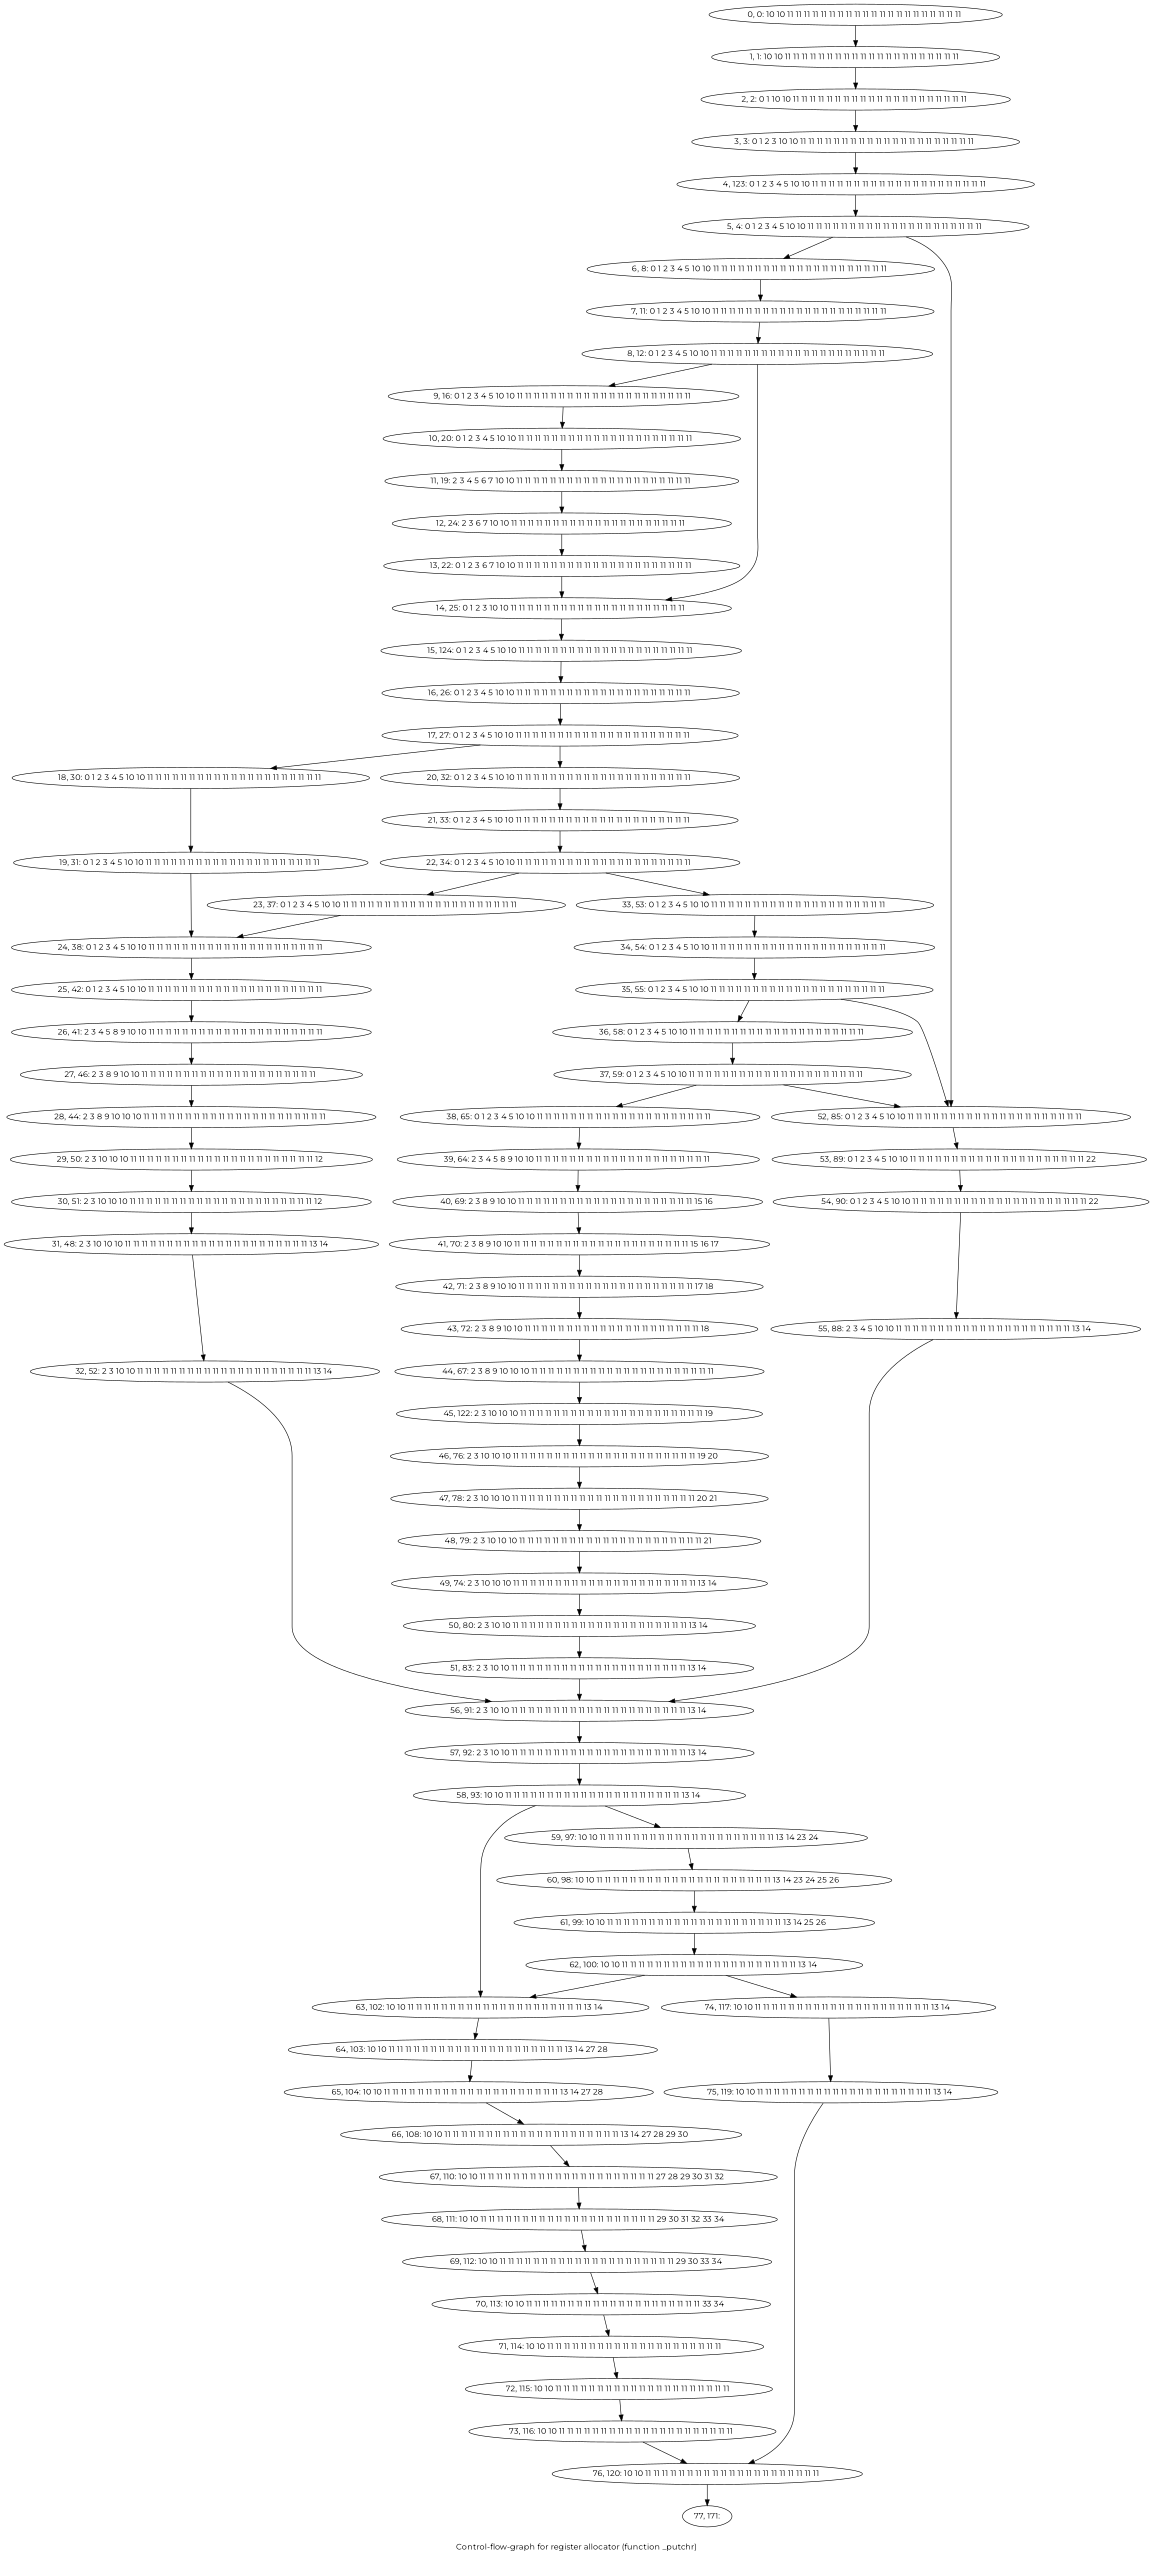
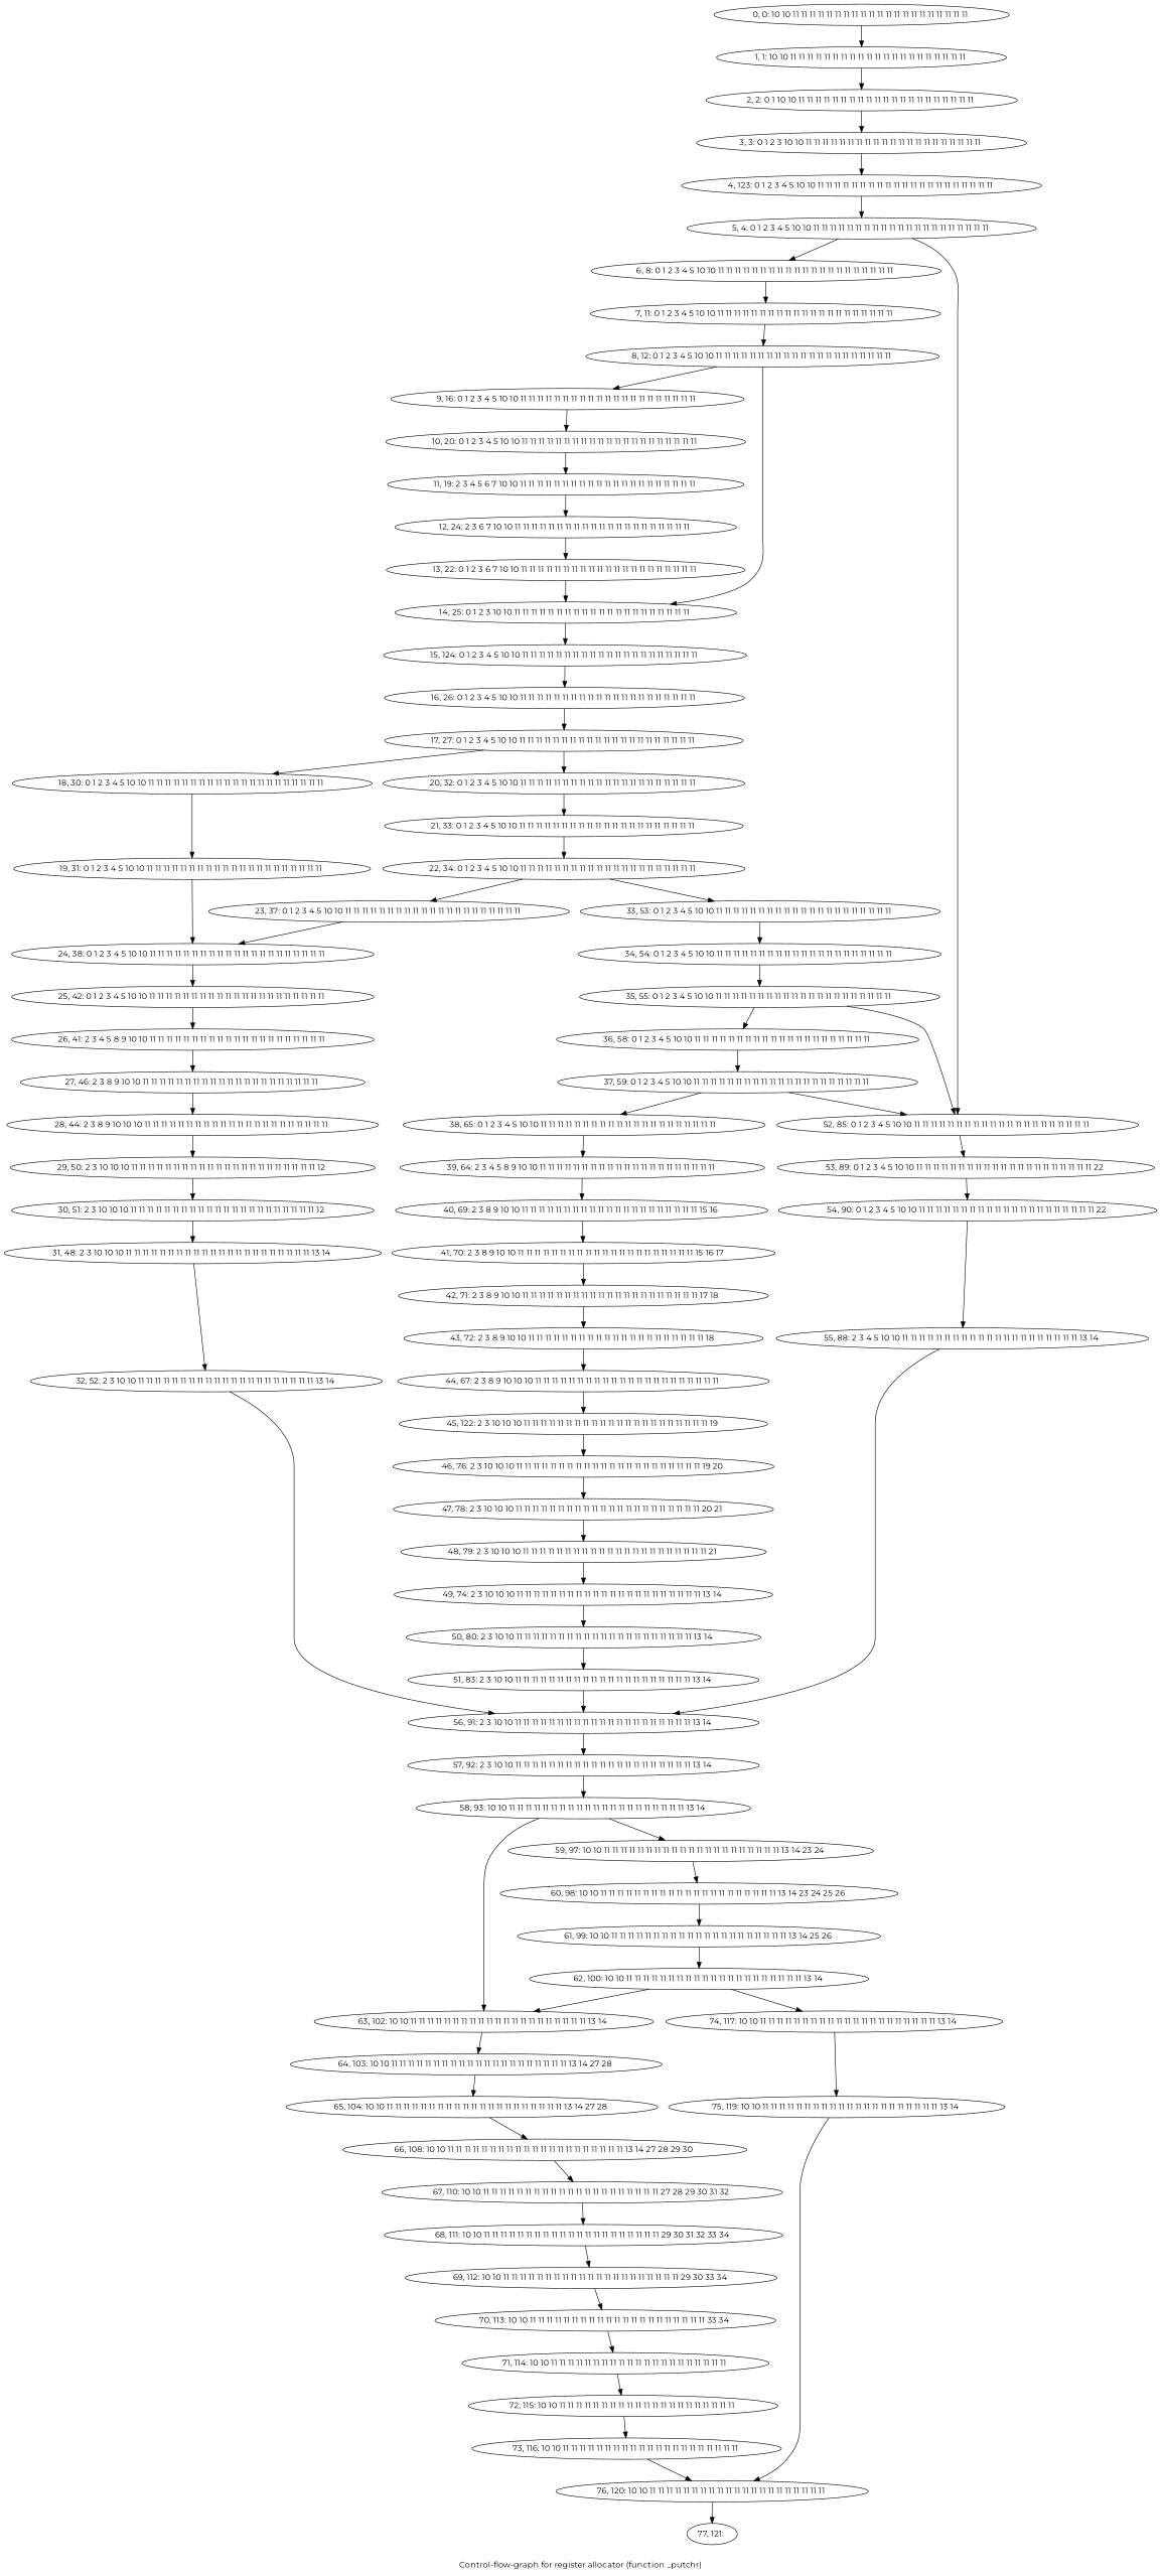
  digraph {
    label="Control-flow-graph for register allocator (function _putchr)"
    fontname=Montserrat
    node [fontname=Montserrat]
    edge [fontname=Montserrat]
    n1 [label="0, 0: 10 10 11 11 11 11 11 11 11 11 11 11 11 11 11 11 11 11 11 11 11 11 11 "]
    n2 [label="1, 1: 10 10 11 11 11 11 11 11 11 11 11 11 11 11 11 11 11 11 11 11 11 11 11 "]
    n3 [label="2, 2: 0 1 10 10 11 11 11 11 11 11 11 11 11 11 11 11 11 11 11 11 11 11 11 11 11 "]
    n4 [label="3, 3: 0 1 2 3 10 10 11 11 11 11 11 11 11 11 11 11 11 11 11 11 11 11 11 11 11 11 11 "]
    n5 [label="4, 123: 0 1 2 3 4 5 10 10 11 11 11 11 11 11 11 11 11 11 11 11 11 11 11 11 11 11 11 11 11 "]
    n6 [label="5, 4: 0 1 2 3 4 5 10 10 11 11 11 11 11 11 11 11 11 11 11 11 11 11 11 11 11 11 11 11 11 "]
    n7 [label="6, 8: 0 1 2 3 4 5 10 10 11 11 11 11 11 11 11 11 11 11 11 11 11 11 11 11 11 11 11 11 11 "]
    n8 [label="52, 85: 0 1 2 3 4 5 10 10 11 11 11 11 11 11 11 11 11 11 11 11 11 11 11 11 11 11 11 11 11 "]
    n9 [label="7, 11: 0 1 2 3 4 5 10 10 11 11 11 11 11 11 11 11 11 11 11 11 11 11 11 11 11 11 11 11 11 "]
    n10 [label="8, 12: 0 1 2 3 4 5 10 10 11 11 11 11 11 11 11 11 11 11 11 11 11 11 11 11 11 11 11 11 11 "]
    n11 [label="9, 16: 0 1 2 3 4 5 10 10 11 11 11 11 11 11 11 11 11 11 11 11 11 11 11 11 11 11 11 11 11 "]
    n12 [label="14, 25: 0 1 2 3 10 10 11 11 11 11 11 11 11 11 11 11 11 11 11 11 11 11 11 11 11 11 11 "]
    n13 [label="10, 20: 0 1 2 3 4 5 10 10 11 11 11 11 11 11 11 11 11 11 11 11 11 11 11 11 11 11 11 11 11 "]
    n14 [label="11, 19: 2 3 4 5 6 7 10 10 11 11 11 11 11 11 11 11 11 11 11 11 11 11 11 11 11 11 11 11 11 "]
    n15 [label="12, 24: 2 3 6 7 10 10 11 11 11 11 11 11 11 11 11 11 11 11 11 11 11 11 11 11 11 11 11 "]
    n16 [label="13, 22: 0 1 2 3 6 7 10 10 11 11 11 11 11 11 11 11 11 11 11 11 11 11 11 11 11 11 11 11 11 "]
    n17 [label="15, 124: 0 1 2 3 4 5 10 10 11 11 11 11 11 11 11 11 11 11 11 11 11 11 11 11 11 11 11 11 11 "]
    n18 [label="16, 26: 0 1 2 3 4 5 10 10 11 11 11 11 11 11 11 11 11 11 11 11 11 11 11 11 11 11 11 11 11 "]
    n19 [label="17, 27: 0 1 2 3 4 5 10 10 11 11 11 11 11 11 11 11 11 11 11 11 11 11 11 11 11 11 11 11 11 "]
    n20 [label="18, 30: 0 1 2 3 4 5 10 10 11 11 11 11 11 11 11 11 11 11 11 11 11 11 11 11 11 11 11 11 11 "]
    n21 [label="20, 32: 0 1 2 3 4 5 10 10 11 11 11 11 11 11 11 11 11 11 11 11 11 11 11 11 11 11 11 11 11 "]
    n22 [label="19, 31: 0 1 2 3 4 5 10 10 11 11 11 11 11 11 11 11 11 11 11 11 11 11 11 11 11 11 11 11 11 "]
    n23 [label="24, 38: 0 1 2 3 4 5 10 10 11 11 11 11 11 11 11 11 11 11 11 11 11 11 11 11 11 11 11 11 11 "]
    n24 [label="21, 33: 0 1 2 3 4 5 10 10 11 11 11 11 11 11 11 11 11 11 11 11 11 11 11 11 11 11 11 11 11 "]
    n25 [label="22, 34: 0 1 2 3 4 5 10 10 11 11 11 11 11 11 11 11 11 11 11 11 11 11 11 11 11 11 11 11 11 "]
    n26 [label="23, 37: 0 1 2 3 4 5 10 10 11 11 11 11 11 11 11 11 11 11 11 11 11 11 11 11 11 11 11 11 11 "]
    n27 [label="33, 53: 0 1 2 3 4 5 10 10 11 11 11 11 11 11 11 11 11 11 11 11 11 11 11 11 11 11 11 11 11 "]
    n28 [label="25, 42: 0 1 2 3 4 5 10 10 11 11 11 11 11 11 11 11 11 11 11 11 11 11 11 11 11 11 11 11 11 "]
    n29 [label="26, 41: 2 3 4 5 8 9 10 10 11 11 11 11 11 11 11 11 11 11 11 11 11 11 11 11 11 11 11 11 11 "]
    n30 [label="27, 46: 2 3 8 9 10 10 11 11 11 11 11 11 11 11 11 11 11 11 11 11 11 11 11 11 11 11 11 "]
    n31 [label="28, 44: 2 3 8 9 10 10 10 11 11 11 11 11 11 11 11 11 11 11 11 11 11 11 11 11 11 11 11 11 11 "]
    n32 [label="29, 50: 2 3 10 10 10 11 11 11 11 11 11 11 11 11 11 11 11 11 11 11 11 11 11 11 11 11 11 12 "]
    n33 [label="30, 51: 2 3 10 10 10 11 11 11 11 11 11 11 11 11 11 11 11 11 11 11 11 11 11 11 11 11 11 12 "]
    n34 [label="31, 48: 2 3 10 10 10 11 11 11 11 11 11 11 11 11 11 11 11 11 11 11 11 11 11 11 11 11 11 13 14 "]
    n35 [label="32, 52: 2 3 10 10 11 11 11 11 11 11 11 11 11 11 11 11 11 11 11 11 11 11 11 11 11 13 14 "]
    n36 [label="56, 91: 2 3 10 10 11 11 11 11 11 11 11 11 11 11 11 11 11 11 11 11 11 11 11 11 11 13 14 "]
    n37 [label="34, 54: 0 1 2 3 4 5 10 10 11 11 11 11 11 11 11 11 11 11 11 11 11 11 11 11 11 11 11 11 11 "]
    n38 [label="35, 55: 0 1 2 3 4 5 10 10 11 11 11 11 11 11 11 11 11 11 11 11 11 11 11 11 11 11 11 11 11 "]
    n39 [label="36, 58: 0 1 2 3 4 5 10 10 11 11 11 11 11 11 11 11 11 11 11 11 11 11 11 11 11 11 11 11 11 "]
    n40 [label="37, 59: 0 1 2 3 4 5 10 10 11 11 11 11 11 11 11 11 11 11 11 11 11 11 11 11 11 11 11 11 11 "]
    n41 [label="38, 65: 0 1 2 3 4 5 10 10 11 11 11 11 11 11 11 11 11 11 11 11 11 11 11 11 11 11 11 11 11 "]
    n42 [label="39, 64: 2 3 4 5 8 9 10 10 11 11 11 11 11 11 11 11 11 11 11 11 11 11 11 11 11 11 11 11 11 "]
    n43 [label="40, 69: 2 3 8 9 10 10 11 11 11 11 11 11 11 11 11 11 11 11 11 11 11 11 11 11 11 11 11 15 16 "]
    n44 [label="41, 70: 2 3 8 9 10 10 11 11 11 11 11 11 11 11 11 11 11 11 11 11 11 11 11 11 11 11 11 15 16 17 "]
    n45 [label="42, 71: 2 3 8 9 10 10 11 11 11 11 11 11 11 11 11 11 11 11 11 11 11 11 11 11 11 11 11 17 18 "]
    n46 [label="43, 72: 2 3 8 9 10 10 11 11 11 11 11 11 11 11 11 11 11 11 11 11 11 11 11 11 11 11 11 18 "]
    n47 [label="44, 67: 2 3 8 9 10 10 10 11 11 11 11 11 11 11 11 11 11 11 11 11 11 11 11 11 11 11 11 11 11 "]
    n48 [label="45, 122: 2 3 10 10 10 11 11 11 11 11 11 11 11 11 11 11 11 11 11 11 11 11 11 11 11 11 11 19 "]
    n49 [label="46, 76: 2 3 10 10 10 11 11 11 11 11 11 11 11 11 11 11 11 11 11 11 11 11 11 11 11 11 11 19 20 "]
    n50 [label="47, 78: 2 3 10 10 10 11 11 11 11 11 11 11 11 11 11 11 11 11 11 11 11 11 11 11 11 11 11 20 21 "]
    n51 [label="48, 79: 2 3 10 10 10 11 11 11 11 11 11 11 11 11 11 11 11 11 11 11 11 11 11 11 11 11 11 21 "]
    n52 [label="49, 74: 2 3 10 10 10 11 11 11 11 11 11 11 11 11 11 11 11 11 11 11 11 11 11 11 11 11 11 13 14 "]
    n53 [label="50, 80: 2 3 10 10 11 11 11 11 11 11 11 11 11 11 11 11 11 11 11 11 11 11 11 11 11 13 14 "]
    n54 [label="51, 83: 2 3 10 10 11 11 11 11 11 11 11 11 11 11 11 11 11 11 11 11 11 11 11 11 11 13 14 "]
    n55 [label="53, 89: 0 1 2 3 4 5 10 10 11 11 11 11 11 11 11 11 11 11 11 11 11 11 11 11 11 11 11 11 11 22 "]
    n56 [label="54, 90: 0 1 2 3 4 5 10 10 11 11 11 11 11 11 11 11 11 11 11 11 11 11 11 11 11 11 11 11 11 22 "]
    n57 [label="55, 88: 2 3 4 5 10 10 11 11 11 11 11 11 11 11 11 11 11 11 11 11 11 11 11 11 11 11 11 13 14 "]
    n58 [label="57, 92: 2 3 10 10 11 11 11 11 11 11 11 11 11 11 11 11 11 11 11 11 11 11 11 11 11 13 14 "]
    n59 [label="58, 93: 10 10 11 11 11 11 11 11 11 11 11 11 11 11 11 11 11 11 11 11 11 11 11 13 14 "]
    n60 [label="59, 97: 10 10 11 11 11 11 11 11 11 11 11 11 11 11 11 11 11 11 11 11 11 11 11 13 14 23 24 "]
    n61 [label="63, 102: 10 10 11 11 11 11 11 11 11 11 11 11 11 11 11 11 11 11 11 11 11 11 11 13 14 "]
    n62 [label="60, 98: 10 10 11 11 11 11 11 11 11 11 11 11 11 11 11 11 11 11 11 11 11 11 11 13 14 23 24 25 26 "]
    n63 [label="61, 99: 10 10 11 11 11 11 11 11 11 11 11 11 11 11 11 11 11 11 11 11 11 11 11 13 14 25 26 "]
    n64 [label="62, 100: 10 10 11 11 11 11 11 11 11 11 11 11 11 11 11 11 11 11 11 11 11 11 11 13 14 "]
    n65 [label="74, 117: 10 10 11 11 11 11 11 11 11 11 11 11 11 11 11 11 11 11 11 11 11 11 11 13 14 "]
    n66 [label="64, 103: 10 10 11 11 11 11 11 11 11 11 11 11 11 11 11 11 11 11 11 11 11 11 11 13 14 27 28 "]
    n67 [label="65, 104: 10 10 11 11 11 11 11 11 11 11 11 11 11 11 11 11 11 11 11 11 11 11 11 13 14 27 28 "]
    n68 [label="66, 108: 10 10 11 11 11 11 11 11 11 11 11 11 11 11 11 11 11 11 11 11 11 11 11 13 14 27 28 29 30 "]
    n69 [label="67, 110: 10 10 11 11 11 11 11 11 11 11 11 11 11 11 11 11 11 11 11 11 11 11 11 27 28 29 30 31 32 "]
    n70 [label="68, 111: 10 10 11 11 11 11 11 11 11 11 11 11 11 11 11 11 11 11 11 11 11 11 11 29 30 31 32 33 34 "]
    n71 [label="69, 112: 10 10 11 11 11 11 11 11 11 11 11 11 11 11 11 11 11 11 11 11 11 11 11 29 30 33 34 "]
    n72 [label="70, 113: 10 10 11 11 11 11 11 11 11 11 11 11 11 11 11 11 11 11 11 11 11 11 11 33 34 "]
    n73 [label="71, 114: 10 10 11 11 11 11 11 11 11 11 11 11 11 11 11 11 11 11 11 11 11 11 11 "]
    n74 [label="72, 115: 10 10 11 11 11 11 11 11 11 11 11 11 11 11 11 11 11 11 11 11 11 11 11 "]
    n75 [label="73, 116: 10 10 11 11 11 11 11 11 11 11 11 11 11 11 11 11 11 11 11 11 11 11 11 "]
    n76 [label="76, 120: 10 10 11 11 11 11 11 11 11 11 11 11 11 11 11 11 11 11 11 11 11 11 11 "]
    n77 [label="75, 119: 10 10 11 11 11 11 11 11 11 11 11 11 11 11 11 11 11 11 11 11 11 11 11 13 14 "]
-   n78 [label="77, 171:"]
+   n78 [label="77, 121: "]
    n1 -> n2
    n2 -> n3
    n3 -> n4
    n4 -> n5
    n5 -> n6
    n6 -> n7
    n6 -> n8
    n7 -> n9
    n8 -> n55
    n9 -> n10
    n10 -> n11
    n10 -> n12
    n11 -> n13
    n12 -> n17
    n13 -> n14
    n14 -> n15
    n15 -> n16
    n16 -> n12
    n17 -> n18
    n18 -> n19
    n19 -> n20
    n19 -> n21
    n20 -> n22
    n21 -> n24
    n22 -> n23
    n23 -> n28
    n24 -> n25
    n25 -> n26
    n25 -> n27
    n26 -> n23
    n27 -> n37
    n28 -> n29
    n29 -> n30
    n30 -> n31
    n31 -> n32
    n32 -> n33
    n33 -> n34
    n34 -> n35
    n35 -> n36
    n36 -> n58
    n37 -> n38
    n38 -> n8
    n38 -> n39
    n39 -> n40
    n40 -> n8
    n40 -> n41
    n41 -> n42
    n42 -> n43
    n43 -> n44
    n44 -> n45
    n45 -> n46
    n46 -> n47
    n47 -> n48
    n48 -> n49
    n49 -> n50
    n50 -> n51
    n51 -> n52
    n52 -> n53
    n53 -> n54
    n54 -> n36
    n55 -> n56
    n56 -> n57
    n57 -> n36
    n58 -> n59
    n59 -> n60
    n59 -> n61
    n60 -> n62
    n61 -> n66
    n62 -> n63
    n63 -> n64
    n64 -> n61
    n64 -> n65
    n65 -> n77
    n66 -> n67
    n67 -> n68
    n68 -> n69
    n69 -> n70
    n70 -> n71
    n71 -> n72
    n72 -> n73
    n73 -> n74
    n74 -> n75
    n75 -> n76
    n76 -> n78
    n77 -> n76
  }
